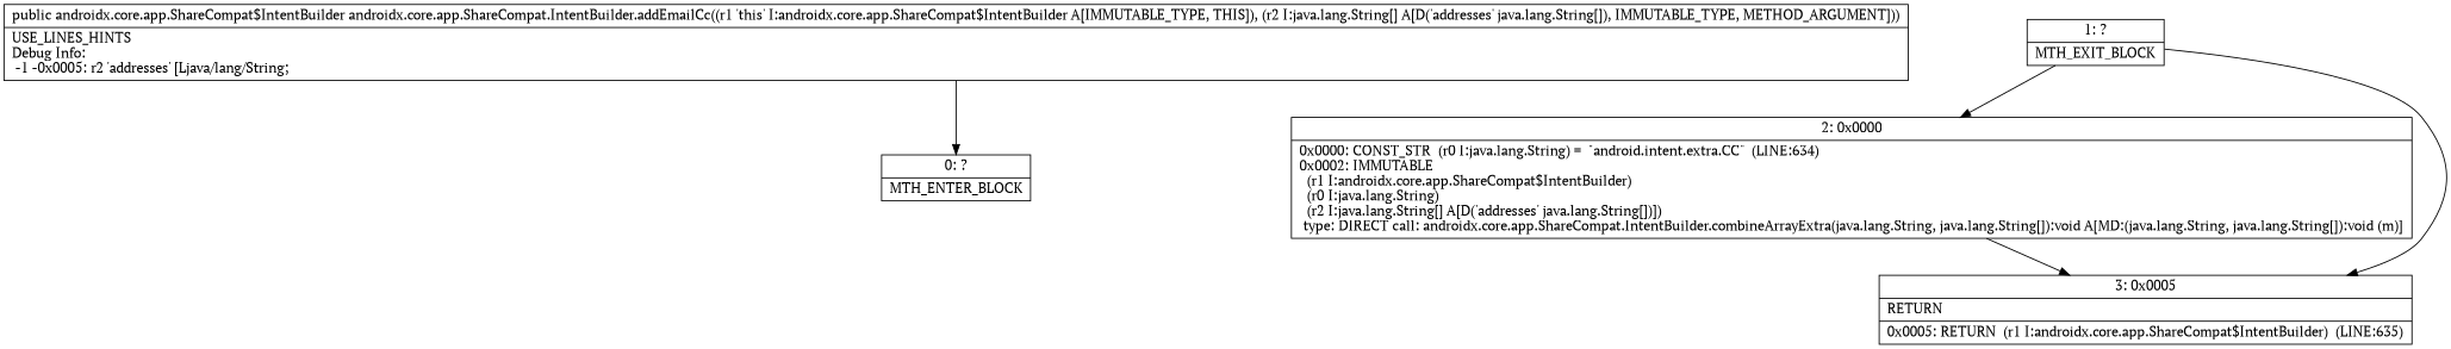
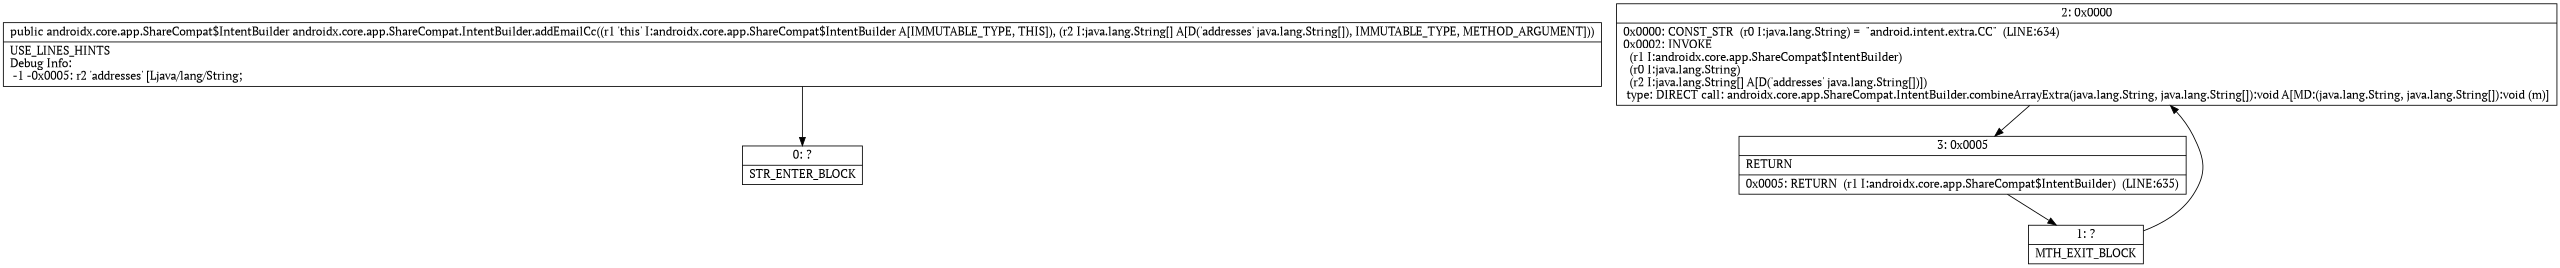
  digraph {
    fontname="PT Serif"
    node [fontname="PT Serif" shape=record]
    edge [fontname="PT Serif"]
-   n1 [label="{0\:\ ?|MTH_ENTER_BLOCK\l}"]
-   n2 [label="{2\:\ 0x0000|0x0000: CONST_STR  (r0 I:java.lang.String) =  \"android.intent.extra.CC\"  (LINE:634)\l0x0002: IMMUTABLE  \l  (r1 I:androidx.core.app.ShareCompat$IntentBuilder)\l  (r0 I:java.lang.String)\l  (r2 I:java.lang.String[] A[D('addresses' java.lang.String[])])\l type: DIRECT call: androidx.core.app.ShareCompat.IntentBuilder.combineArrayExtra(java.lang.String, java.lang.String[]):void A[MD:(java.lang.String, java.lang.String[]):void (m)]\l}"]
+   n1 [label="{0\:\ ?|STR_ENTER_BLOCK\l}"]
+   n2 [label="{2\:\ 0x0000|0x0000: CONST_STR  (r0 I:java.lang.String) =  \"android.intent.extra.CC\"  (LINE:634)\l0x0002: INVOKE  \l  (r1 I:androidx.core.app.ShareCompat$IntentBuilder)\l  (r0 I:java.lang.String)\l  (r2 I:java.lang.String[] A[D('addresses' java.lang.String[])])\l type: DIRECT call: androidx.core.app.ShareCompat.IntentBuilder.combineArrayExtra(java.lang.String, java.lang.String[]):void A[MD:(java.lang.String, java.lang.String[]):void (m)]\l}"]
    n3 [label="{3\:\ 0x0005|RETURN\l|0x0005: RETURN  (r1 I:androidx.core.app.ShareCompat$IntentBuilder)  (LINE:635)\l}"]
    n4 [label="{1\:\ ?|MTH_EXIT_BLOCK\l}"]
    n5 [label="{public androidx.core.app.ShareCompat$IntentBuilder androidx.core.app.ShareCompat.IntentBuilder.addEmailCc((r1 'this' I:androidx.core.app.ShareCompat$IntentBuilder A[IMMUTABLE_TYPE, THIS]), (r2 I:java.lang.String[] A[D('addresses' java.lang.String[]), IMMUTABLE_TYPE, METHOD_ARGUMENT]))  | USE_LINES_HINTS\lDebug Info:\l  \-1 \-0x0005: r2 'addresses' [Ljava\/lang\/String;\l}"]
    n2 -> n3
-   n4 -> n3
+   n3 -> n4
    n4 -> n2
    n5 -> n1
  }
